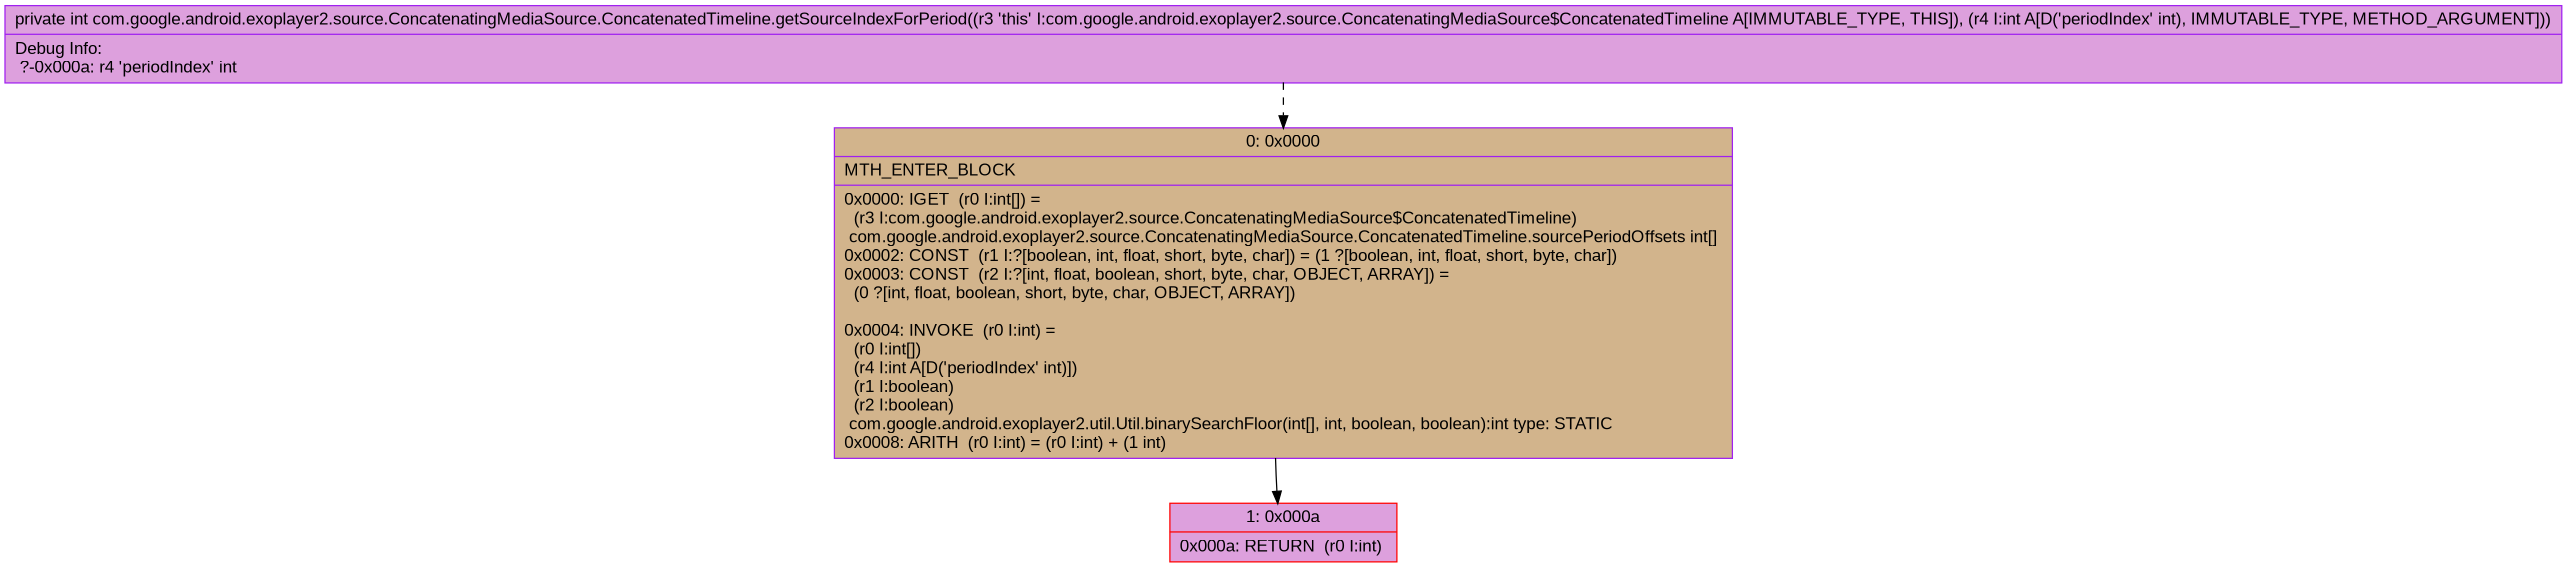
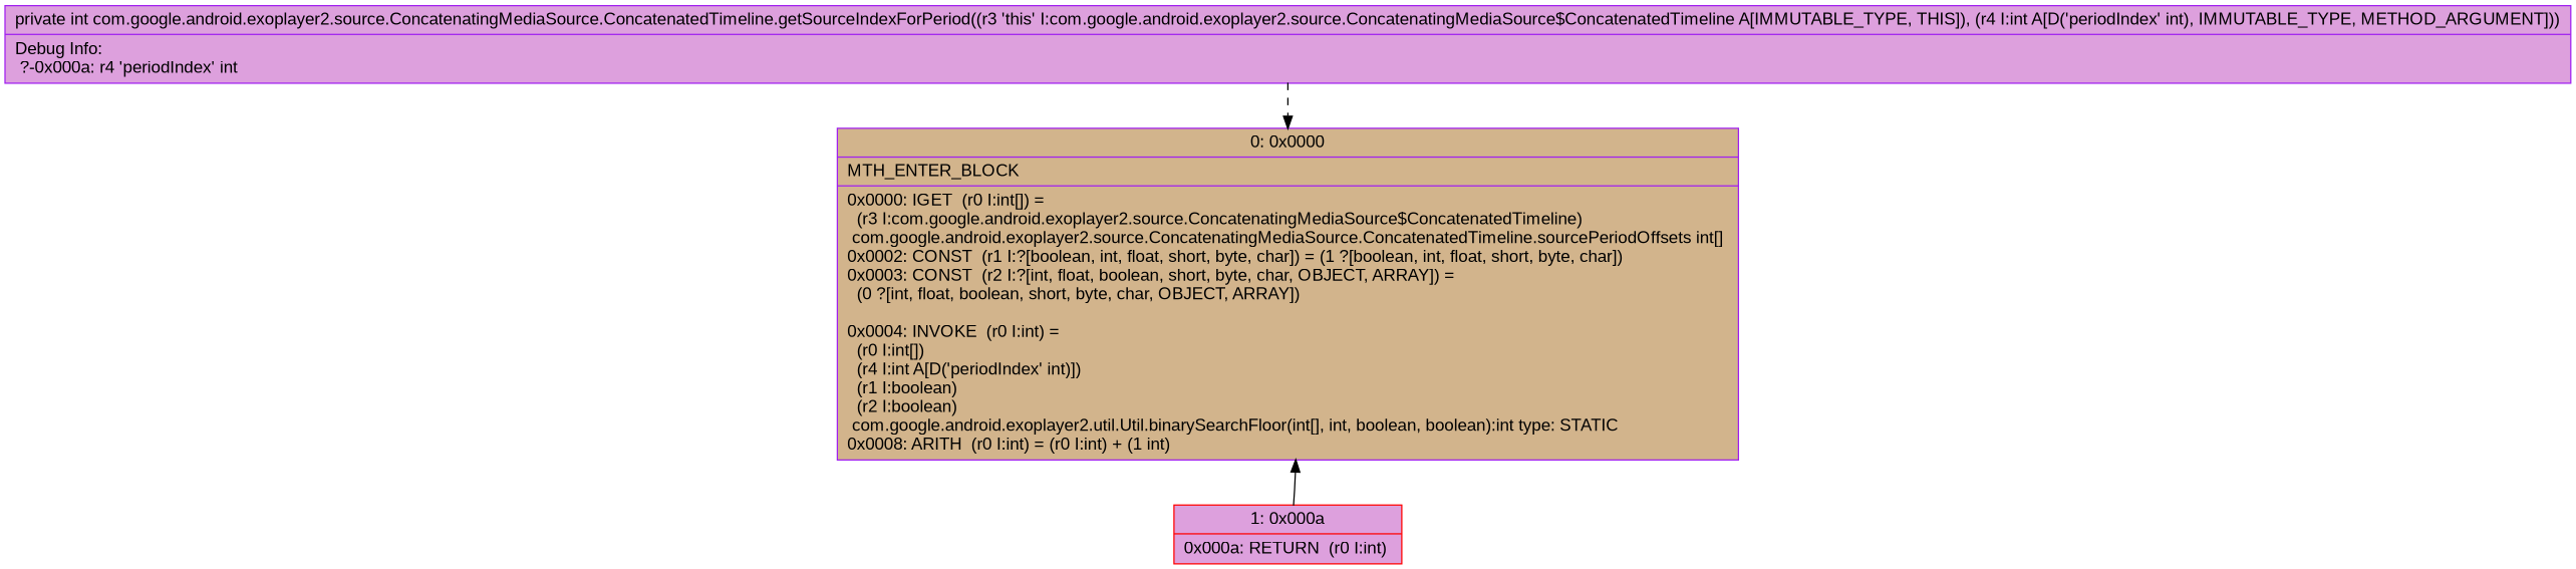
  digraph {
    fontname="Liberation Sans"
    node [shape=record style=filled fillcolor=plum color=purple fontname="Liberation Sans"]
    edge [fontname="Liberation Sans"]
    n1 [label="{0\:\ 0x0000|MTH_ENTER_BLOCK\l|0x0000: IGET  (r0 I:int[]) = \l  (r3 I:com.google.android.exoplayer2.source.ConcatenatingMediaSource$ConcatenatedTimeline)\l com.google.android.exoplayer2.source.ConcatenatingMediaSource.ConcatenatedTimeline.sourcePeriodOffsets int[] \l0x0002: CONST  (r1 I:?[boolean, int, float, short, byte, char]) = (1 ?[boolean, int, float, short, byte, char]) \l0x0003: CONST  (r2 I:?[int, float, boolean, short, byte, char, OBJECT, ARRAY]) = \l  (0 ?[int, float, boolean, short, byte, char, OBJECT, ARRAY])\l \l0x0004: INVOKE  (r0 I:int) = \l  (r0 I:int[])\l  (r4 I:int A[D('periodIndex' int)])\l  (r1 I:boolean)\l  (r2 I:boolean)\l com.google.android.exoplayer2.util.Util.binarySearchFloor(int[], int, boolean, boolean):int type: STATIC \l0x0008: ARITH  (r0 I:int) = (r0 I:int) + (1 int) \l}" fillcolor=tan]
    n2 [label="{1\:\ 0x000a|0x000a: RETURN  (r0 I:int) \l}" color=red]
    n3 [label="{private int com.google.android.exoplayer2.source.ConcatenatingMediaSource.ConcatenatedTimeline.getSourceIndexForPeriod((r3 'this' I:com.google.android.exoplayer2.source.ConcatenatingMediaSource$ConcatenatedTimeline A[IMMUTABLE_TYPE, THIS]), (r4 I:int A[D('periodIndex' int), IMMUTABLE_TYPE, METHOD_ARGUMENT]))  | Debug Info:\l  ?\-0x000a: r4 'periodIndex' int\l}"]
-   n1 -> n2 [style=solid]
+   n2 -> n1 [style=solid]
    n3 -> n1 [style=dashed]
  }
